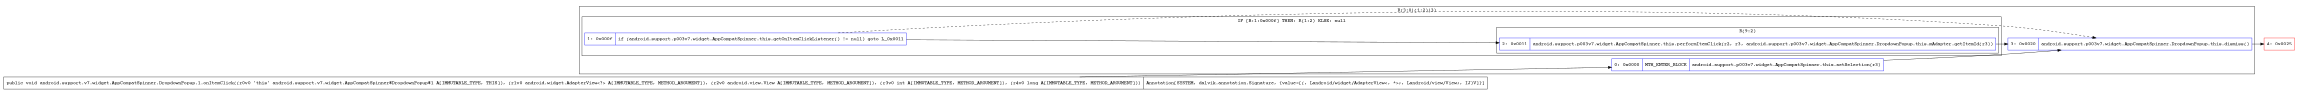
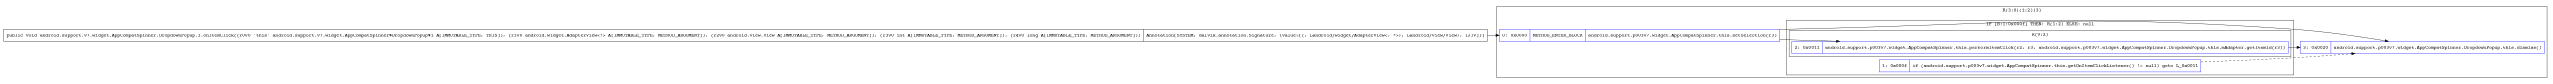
  digraph {
    fontname="Courier Prime"
    rankdir=LR
    node [color=blue fontname="Courier Prime" shape=record]
    edge [fontname="Courier Prime"]
    n1 [label="{2\:\ 0x0011|android.support.p003v7.widget.AppCompatSpinner.this.performItemClick(r2, r3, android.support.p003v7.widget.AppCompatSpinner.DropdownPopup.this.mAdapter.getItemId(r3))\l}"]
    n2 [label="{1\:\ 0x000f|if (android.support.p003v7.widget.AppCompatSpinner.this.getOnItemClickListener() != null) goto L_0x0011\l}"]
-   n3 [label="{0\:\ 0x0000|MTH_ENTER_BLOCK\l|android.support.p003v7.widget.AppCompatSpinner.this.setSelection(r3)\l}"]
+   n3 [label="{0\:\ 0x0000|METHOD_ENTER_BLOCK\l|android.support.p003v7.widget.AppCompatSpinner.this.setSelection(r3)\l}"]
    n4 [label="{3\:\ 0x0020|android.support.p003v7.widget.AppCompatSpinner.DropdownPopup.this.dismiss()\l}"]
-   n5 [color=red label="{4\:\ 0x0025}"]
    n6 [label="{public void android.support.v7.widget.AppCompatSpinner.DropdownPopup.1.onItemClick((r0v0 'this' android.support.v7.widget.AppCompatSpinner$DropdownPopup$1 A[IMMUTABLE_TYPE, THIS]), (r1v0 android.widget.AdapterView\<?\> A[IMMUTABLE_TYPE, METHOD_ARGUMENT]), (r2v0 android.view.View A[IMMUTABLE_TYPE, METHOD_ARGUMENT]), (r3v0 int A[IMMUTABLE_TYPE, METHOD_ARGUMENT]), (r4v0 long A[IMMUTABLE_TYPE, METHOD_ARGUMENT]))  | Annotation[SYSTEM, dalvik.annotation.Signature, \{value=[(, Landroid\/widget\/AdapterView\<, *\>;, Landroid\/view\/View;, IJ)V]\}]\l}" color=""]
    subgraph cluster_1 {
      label="R(3:0|(1:2)|3)"
      n3
      n4
      subgraph cluster_2 {
        label="IF [B:1:0x000f] THEN: R(1:2) ELSE: null"
        n2
        subgraph cluster_3 {
          label="R(9:2)"
          n1
        }
      }
    }
    n1 -> n4
-   n2 -> n1
+   n3 -> n1
    n2 -> n4 [style=dashed]
    n3 -> n4
-   n4 -> n5
    n6 -> n3
  }
